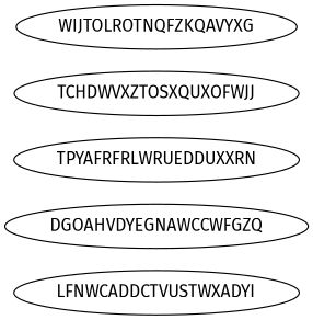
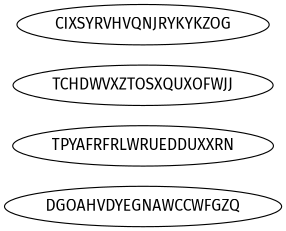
  digraph {
    rankdir=LR
    fontname="Fira Sans"
    node [Processor=1 Start=0 fontname="Fira Sans"]
-   LFNWCADDCTVUSTWXADYI [Weight=11]
    DGOAHVDYEGNAWCCWFGZQ [Start=11 Weight=13]
    TPYAFRFRLWRUEDDUXXRN [Processor=2 Weight=19]
    TCHDWVXZTOSXQUXOFWJJ [Processor=3 Weight=15]
-   WIJTOLROTNQFZKQAVYXG [Processor=4 Weight=17]
+   CIXSYRVHVQNJRYKYKZOG [Processor=5 Weight=20]
  }
